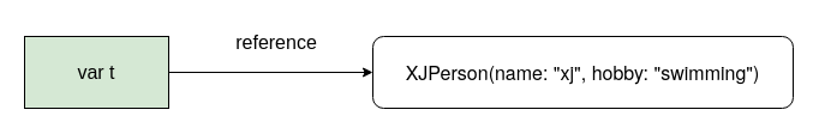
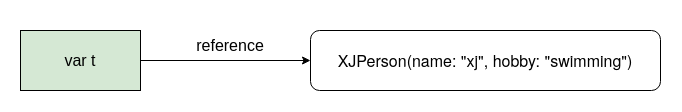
  <mxCell id="0" />
  <mxCell id="1" parent="0" />
  <mxCell id="2" style="edgeStyle=orthogonalEdgeStyle;rounded=0;orthogonalLoop=1;jettySize=auto;html=1;exitX=1;exitY=0.5;exitDx=0;exitDy=0;entryX=0;entryY=0.5;entryDx=0;entryDy=0;fontSize=16;" parent="1" source="3" target="4" edge="1"><mxGeometry relative="1" as="geometry" /></mxCell>
  <mxCell id="3" value="var t" style="rounded=0;whiteSpace=wrap;html=1;fontSize=16;fillColor=#d5e8d4;" parent="1" vertex="1"><mxGeometry x="20" y="30" width="120" height="60" as="geometry" /></mxCell>
  <mxCell id="4" value="&lt;p style=&quot;margin: 0px; font-stretch: normal; font-size: 16px; line-height: normal; font-family: &amp;quot;helvetica neue&amp;quot;;&quot;&gt;XJPerson(name: &quot;xj&quot;, hobby: &quot;swimming&quot;)&lt;/p&gt;" style="rounded=1;whiteSpace=wrap;html=1;fontSize=16;" parent="1" vertex="1"><mxGeometry x="310" y="30" width="350" height="60" as="geometry" /></mxCell>
- <mxCell id="5" value="reference" style="text;html=1;strokeColor=none;fillColor=none;align=center;verticalAlign=middle;whiteSpace=wrap;rounded=0;fontSize=16;" parent="1" vertex="1"><mxGeometry x="190" y="20" width="80" height="30" as="geometry" /></mxCell>
+ <mxCell id="5" value="reference" style="text;html=1;strokeColor=none;fillColor=none;align=center;verticalAlign=middle;whiteSpace=wrap;rounded=0;fontSize=16;" parent="1" vertex="1"><mxGeometry x="190" y="30" width="80" height="30" as="geometry" /></mxCell>
